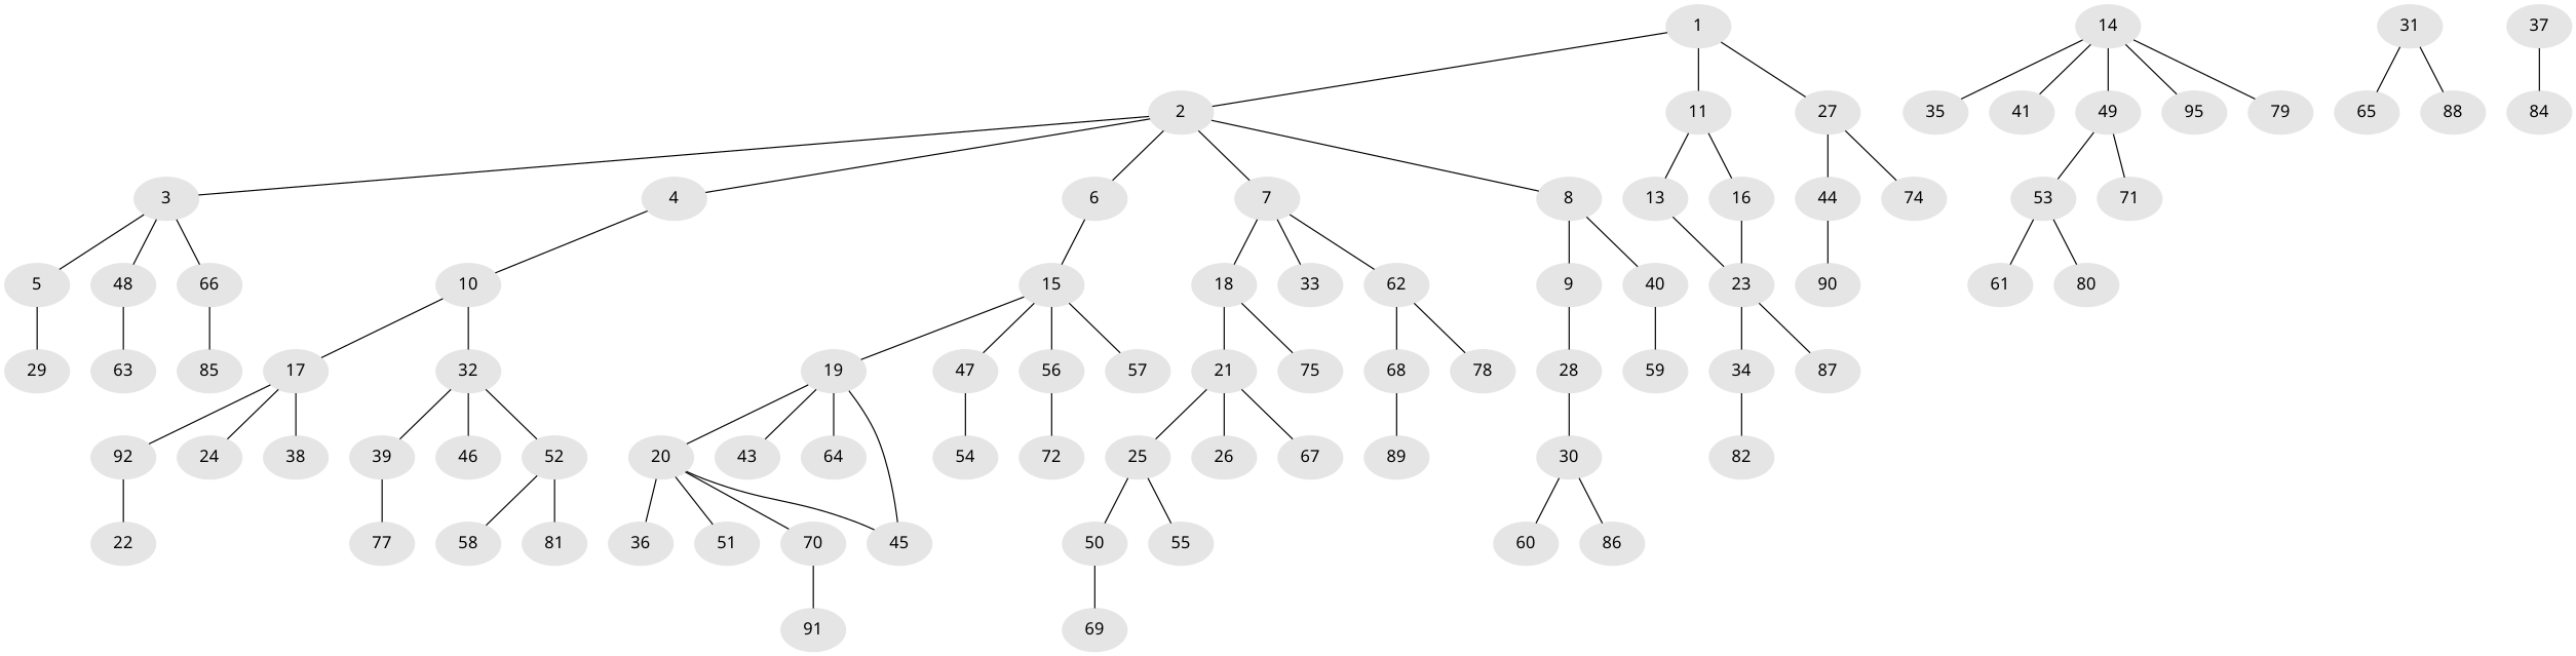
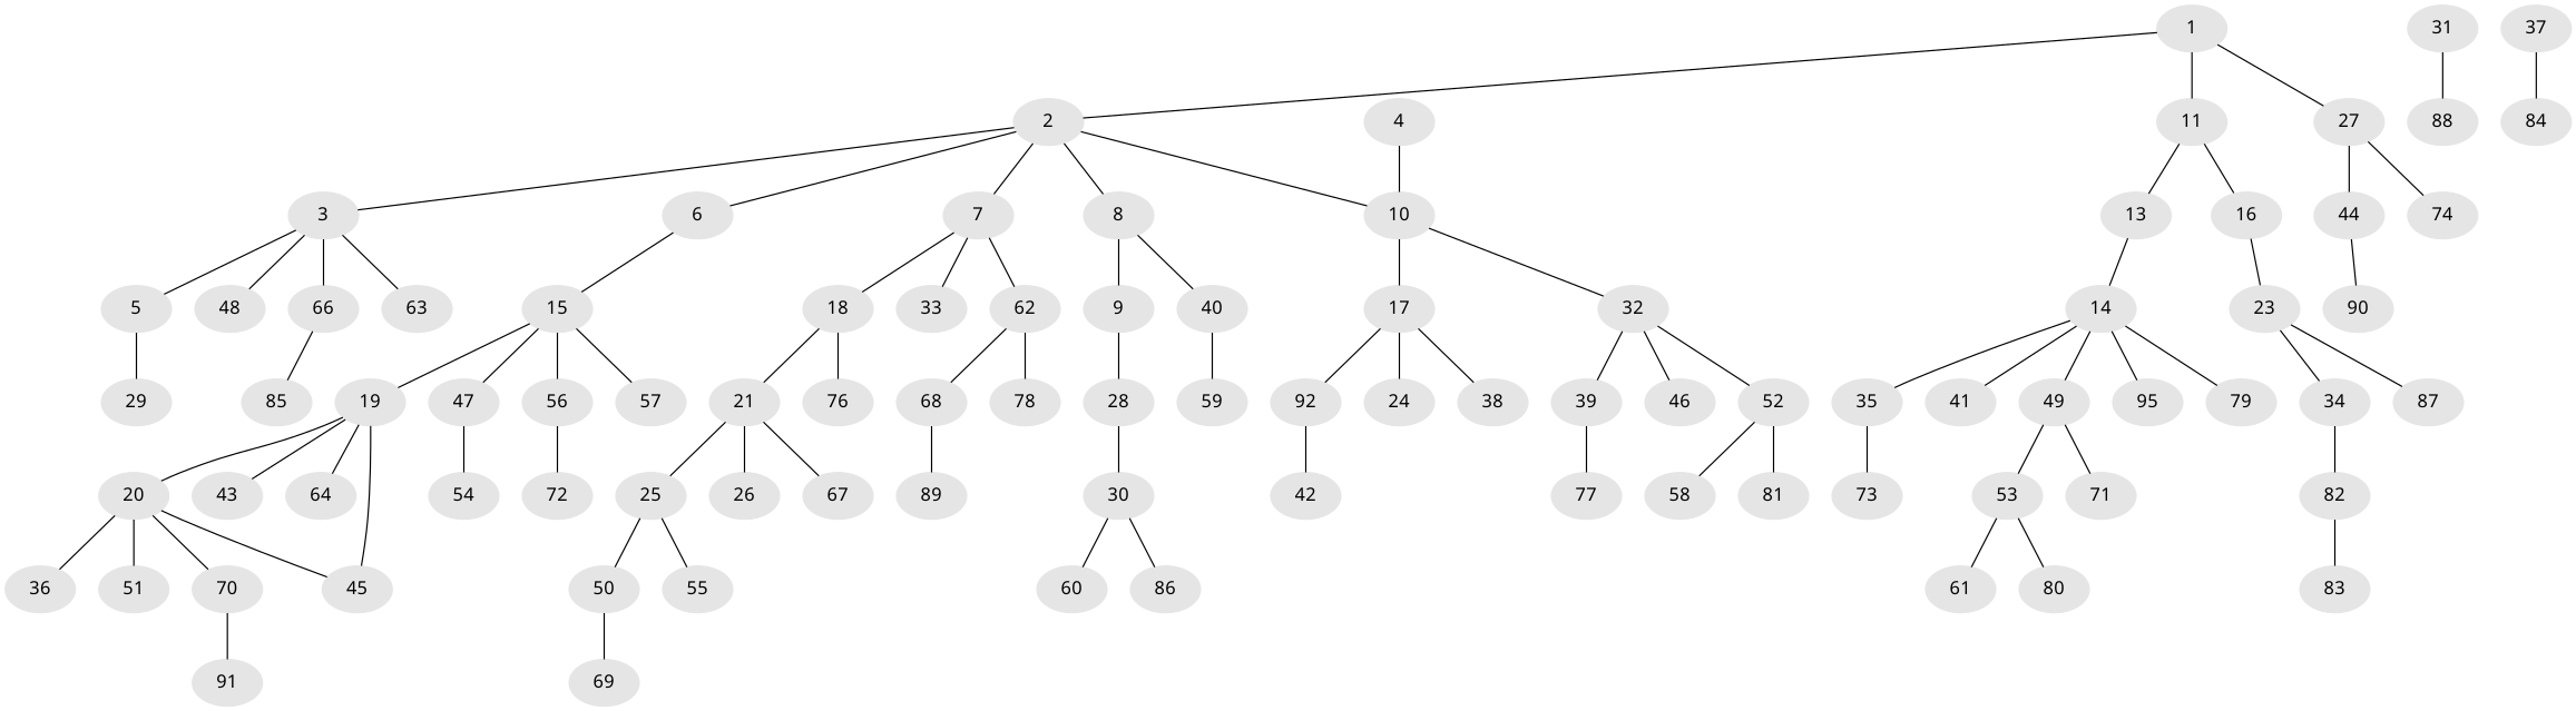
  graph {
    fontname="Noto Sans"
    node [color=gray90 fontname="Noto Sans" style=filled]
    edge [fontname="Noto Sans"]
    1
    2
    11
    27
    3
    4
    6
    7
    8
    13
    16
    44
    74
    5
    48
    66
    10
    15
    18
    33
    62
    9
    40
    29
    63
    85
    17
    32
    19
    47
    56
    57
    21
-   76 [label=75]
+   76
    68
    78
    28
    59
    30
    n40 [label=92]
    24
    38
    39
    46
    52
    14
    23
    31
-   65
    88
    35
    41
    49
    n54 [label=95]
    79
+   73
    53
    71
    20
    43
    64
    45
    54
    72
    34
    87
-   42 [label=22]
+   42
    25
    26
    67
    36
    51
    70
    37
    84
    91
    50
    55
    82
    69
    90
    60
    86
    77
    58
    81
+   83
    61
    80
    89
    1 -- 2
    1 -- 11
    1 -- 27
    2 -- 3
-   2 -- 4
+   2 -- 10
    2 -- 6
    2 -- 7
    2 -- 8
    11 -- 13
    11 -- 16
    27 -- 44
    27 -- 74
    3 -- 5
    3 -- 48
    3 -- 66
    4 -- 10
    6 -- 15
    7 -- 18
    7 -- 33
    7 -- 62
    8 -- 9
    8 -- 40
-   13 -- 23
+   13 -- 14
    16 -- 23
    44 -- 90
    5 -- 29
-   48 -- 63
+   3 -- 63
    66 -- 85
    10 -- 17
    10 -- 32
    15 -- 19
    15 -- 47
    15 -- 56
    15 -- 57
    18 -- 21
    18 -- 76
    62 -- 68
    62 -- 78
    9 -- 28
    40 -- 59
    17 -- n40
    17 -- 24
    17 -- 38
    32 -- 39
    32 -- 46
    32 -- 52
    19 -- 20
    19 -- 43
    19 -- 64
    19 -- 45
    47 -- 54
    56 -- 72
    21 -- 25
    21 -- 26
    21 -- 67
    68 -- 89
    28 -- 30
    30 -- 60
    30 -- 86
    n40 -- 42
    39 -- 77
    52 -- 58
    52 -- 81
    14 -- 35
    14 -- 41
    14 -- 49
    14 -- n54
    14 -- 79
    23 -- 34
    23 -- 87
-   31 -- 65
    31 -- 88
+   35 -- 73
    49 -- 53
    49 -- 71
    53 -- 61
    53 -- 80
    20 -- 45
    20 -- 36
    20 -- 51
    20 -- 70
    34 -- 82
    25 -- 50
    25 -- 55
    70 -- 91
    37 -- 84
    50 -- 69
+   82 -- 83
  }
